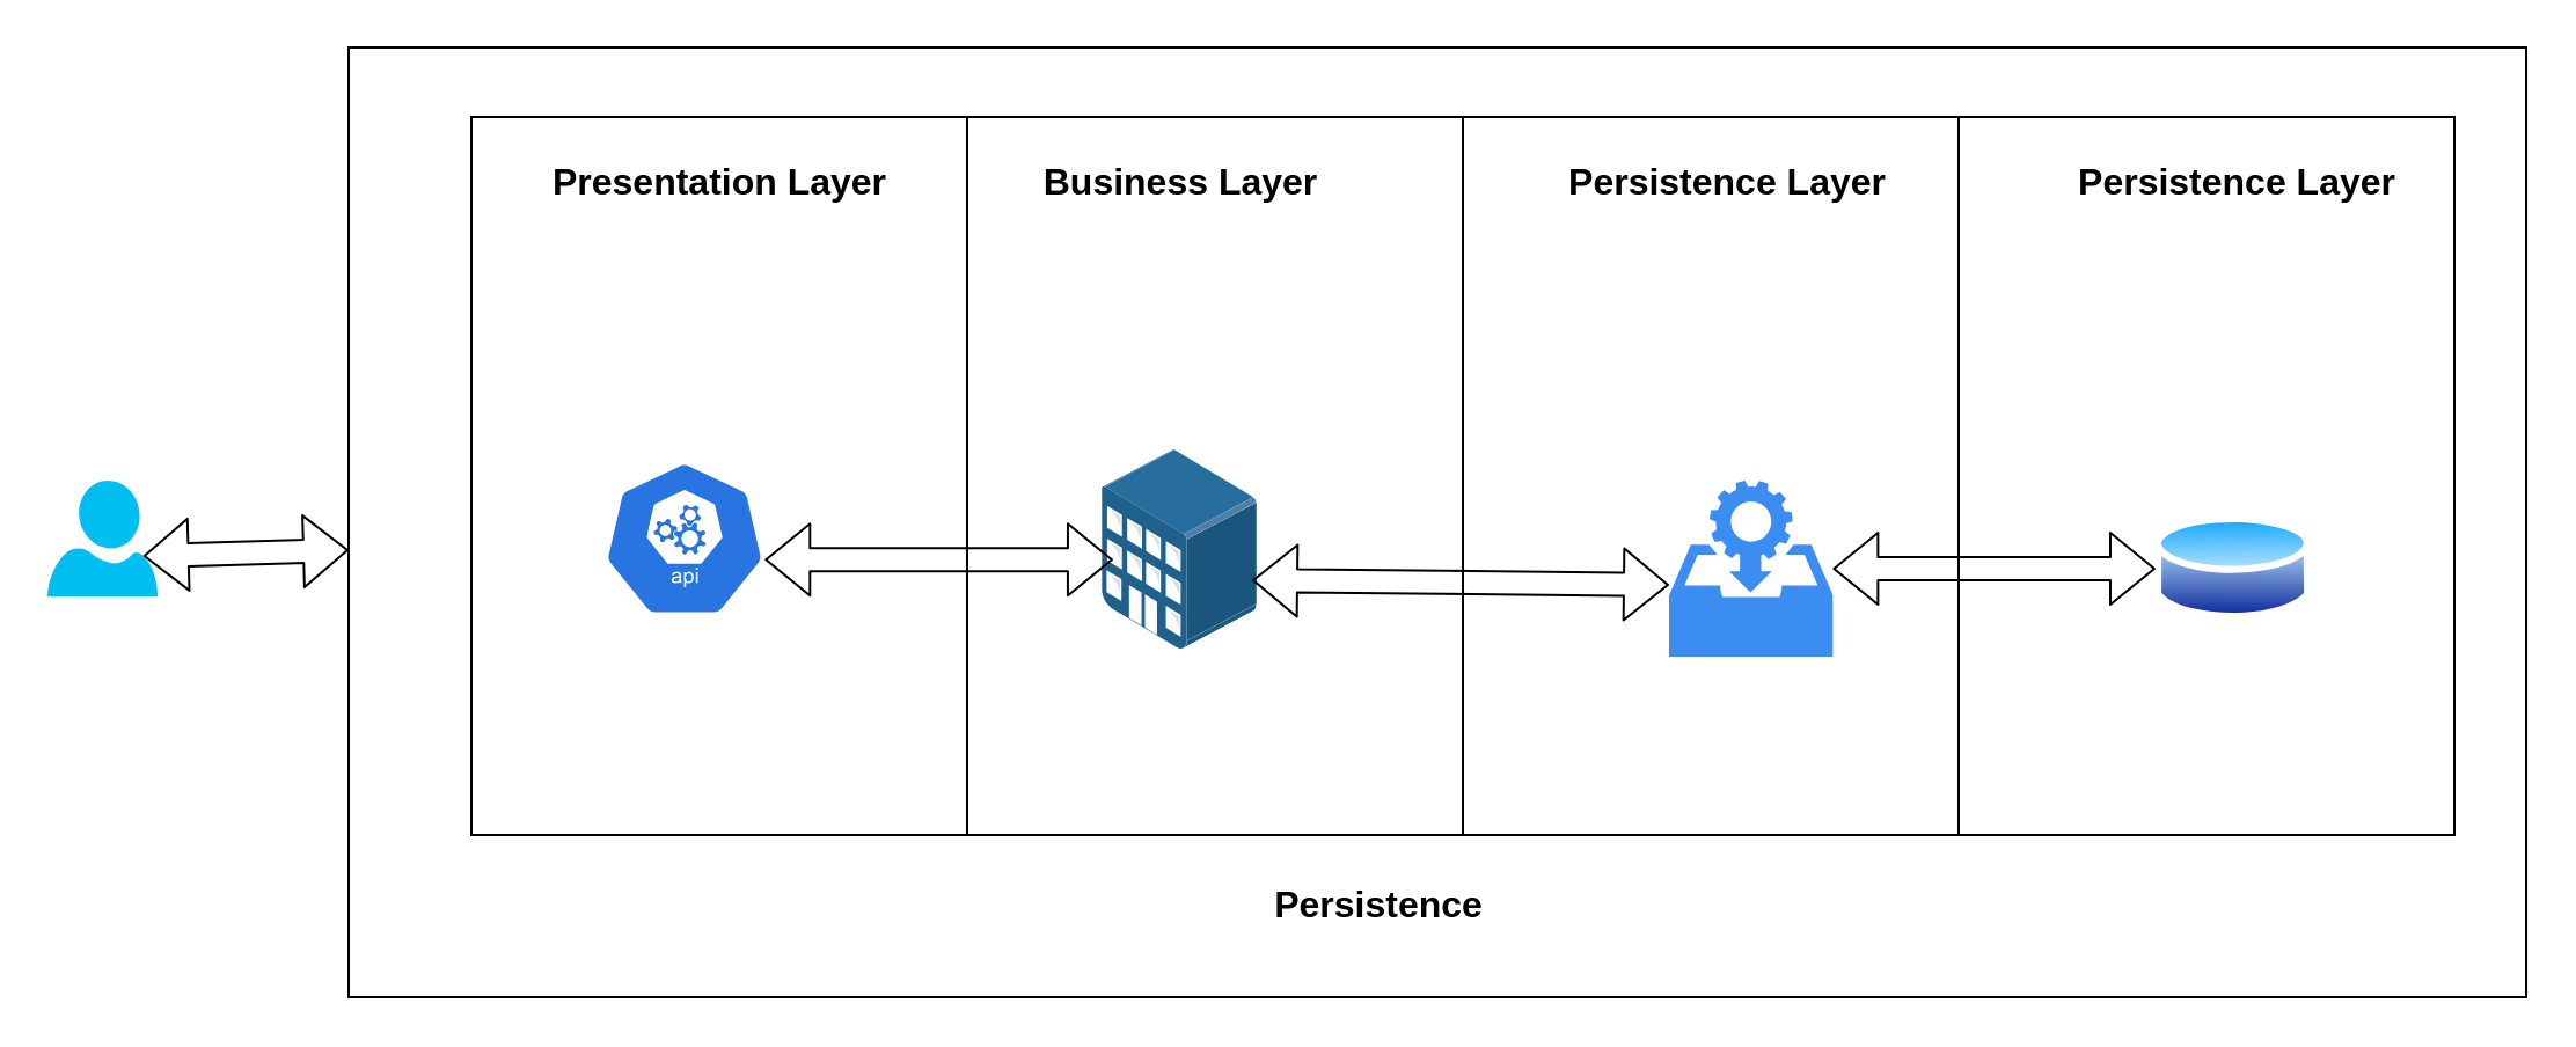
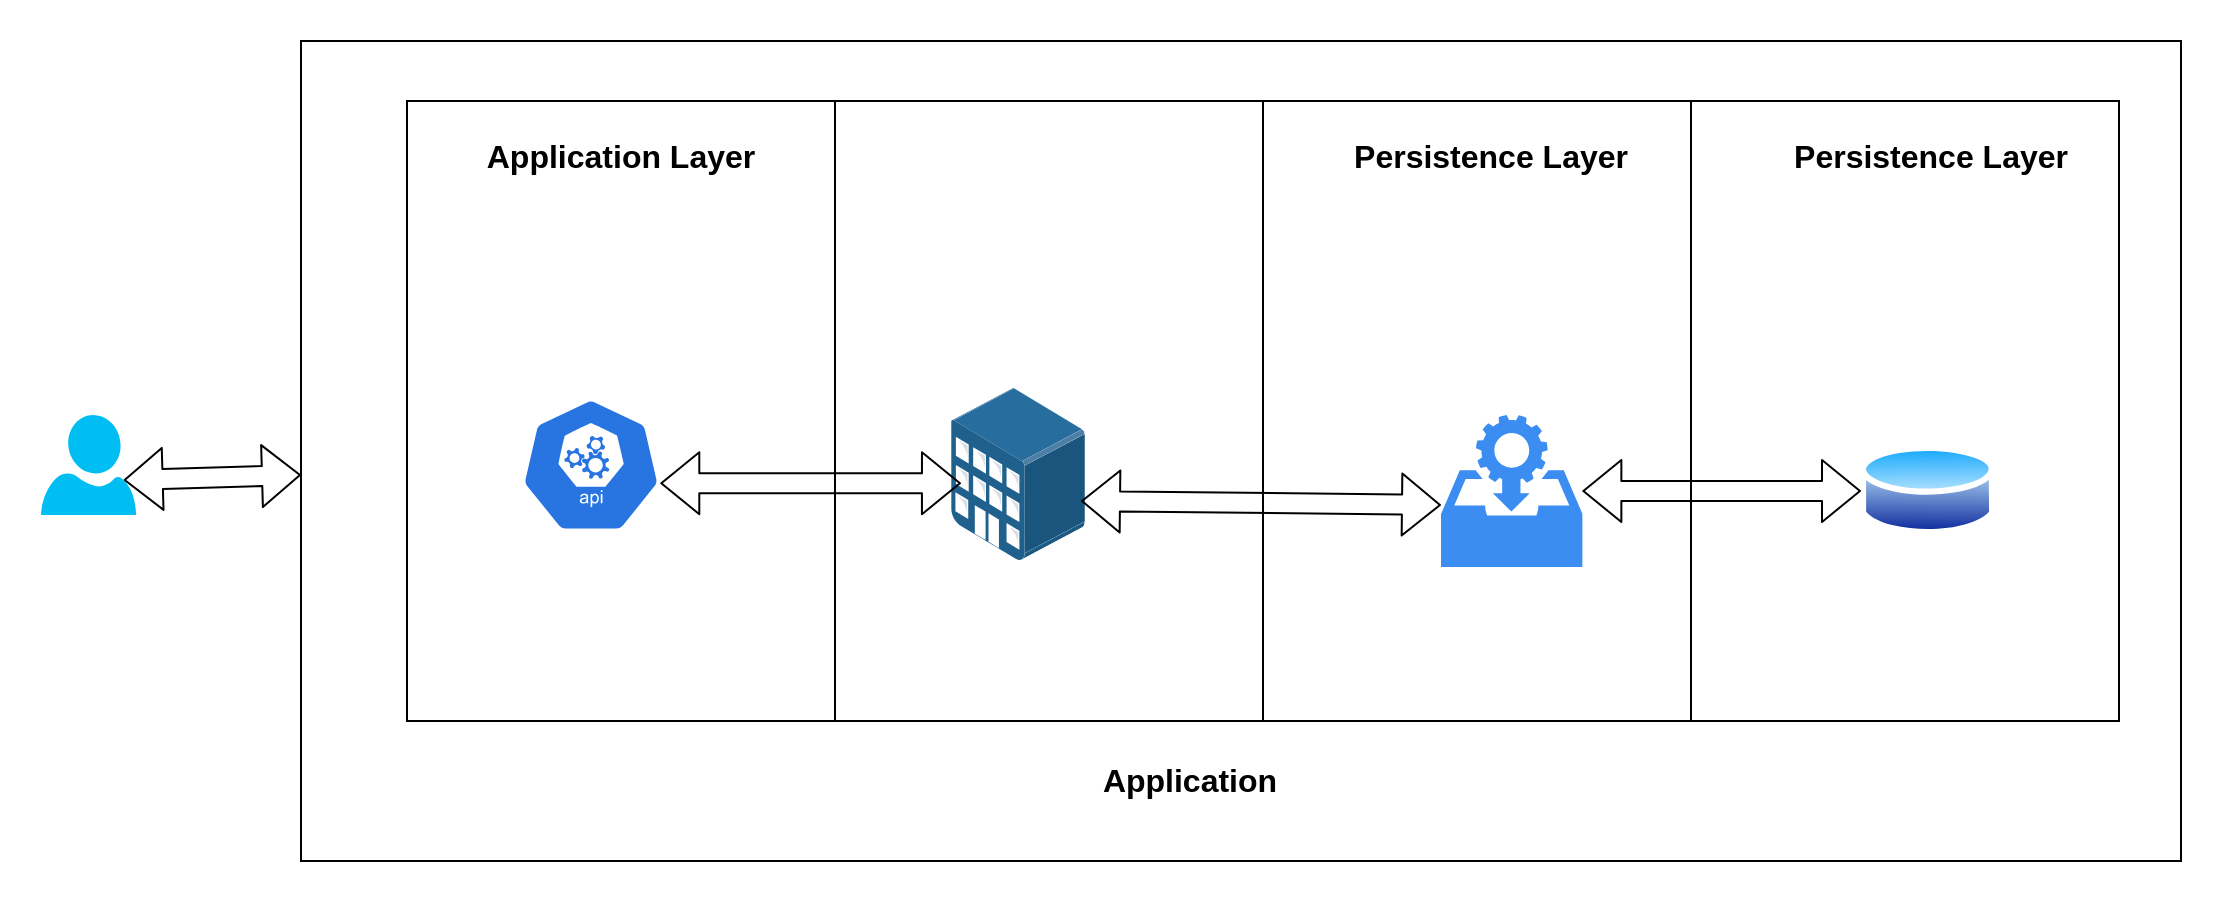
  <mxCell id="0" />
  <mxCell id="1" parent="0" />
  <mxCell id="2" value="" style="rounded=0;whiteSpace=wrap;html=1;fontSize=16;" vertex="1" parent="1"><mxGeometry x="150" y="20" width="940" height="410" as="geometry" /></mxCell>
  <mxCell id="3" value="" style="rounded=0;whiteSpace=wrap;html=1;fontSize=16;" vertex="1" parent="1"><mxGeometry x="845" y="50" width="214" height="310" as="geometry" /></mxCell>
  <mxCell id="4" value="" style="rounded=0;whiteSpace=wrap;html=1;fontSize=16;" vertex="1" parent="1"><mxGeometry x="631" y="50" width="214" height="310" as="geometry" /></mxCell>
  <mxCell id="5" value="" style="rounded=0;whiteSpace=wrap;html=1;fontSize=16;" vertex="1" parent="1"><mxGeometry x="417" y="50" width="214" height="310" as="geometry" /></mxCell>
  <mxCell id="6" value="" style="rounded=0;whiteSpace=wrap;html=1;fontSize=16;" vertex="1" parent="1"><mxGeometry x="203" y="50" width="214" height="310" as="geometry" /></mxCell>
  <mxCell id="7" value="" style="aspect=fixed;perimeter=ellipsePerimeter;html=1;align=center;shadow=0;dashed=0;spacingTop=3;image;image=img/lib/active_directory/database.svg;" vertex="1" parent="1"><mxGeometry x="930" y="220" width="67.56" height="50" as="geometry" /></mxCell>
- <mxCell id="8" value="Presentation Layer" style="text;html=1;align=center;verticalAlign=middle;resizable=0;points=[];autosize=1;fontStyle=1;fontSize=16;" vertex="1" parent="1"><mxGeometry x="230" y="68" width="160" height="20" as="geometry" /></mxCell>
+ <mxCell id="8" value="Application Layer" style="text;html=1;align=center;verticalAlign=middle;resizable=0;points=[];autosize=1;fontStyle=1;fontSize=16;" vertex="1" parent="1"><mxGeometry x="230" y="68" width="160" height="20" as="geometry" /></mxCell>
  <mxCell id="9" value="" style="html=1;dashed=0;whitespace=wrap;fillColor=#2875E2;strokeColor=#ffffff;points=[[0.005,0.63,0],[0.1,0.2,0],[0.9,0.2,0],[0.5,0,0],[0.995,0.63,0],[0.72,0.99,0],[0.5,1,0],[0.28,0.99,0]];shape=mxgraph.kubernetes.icon;prIcon=api" vertex="1" parent="1"><mxGeometry x="260" y="197" width="70" height="70" as="geometry" /></mxCell>
- <mxCell id="10" value="Business Layer" style="text;html=1;align=center;verticalAlign=middle;resizable=0;points=[];autosize=1;fontStyle=1;fontSize=16;" vertex="1" parent="1"><mxGeometry x="444" y="68" width="130" height="20" as="geometry" /></mxCell>
  <mxCell id="11" value="Persistence Layer" style="text;html=1;align=center;verticalAlign=middle;resizable=0;points=[];autosize=1;fontStyle=1;fontSize=16;" vertex="1" parent="1"><mxGeometry x="670" y="68" width="150" height="20" as="geometry" /></mxCell>
  <mxCell id="12" value="Persistence Layer" style="text;html=1;align=center;verticalAlign=middle;resizable=0;points=[];autosize=1;fontStyle=1;fontSize=16;" vertex="1" parent="1"><mxGeometry x="890" y="68" width="150" height="20" as="geometry" /></mxCell>
  <mxCell id="13" value="" style="points=[];aspect=fixed;html=1;align=center;shadow=0;dashed=0;image;image=img/lib/allied_telesis/buildings/Medium_Business_Building.svg;fontSize=16;" vertex="1" parent="1"><mxGeometry x="475.56" y="194" width="66.89" height="86" as="geometry" /></mxCell>
  <mxCell id="14" value="" style="shape=flexArrow;endArrow=classic;startArrow=classic;html=1;fontSize=16;exitX=0.995;exitY=0.63;exitDx=0;exitDy=0;exitPerimeter=0;entryX=0.066;entryY=0.548;entryDx=0;entryDy=0;entryPerimeter=0;" edge="1" parent="1" source="9" target="13"><mxGeometry width="50" height="50" relative="1" as="geometry"><mxPoint x="390" y="270" as="sourcePoint" /><mxPoint x="440" y="220" as="targetPoint" /></mxGeometry></mxCell>
  <mxCell id="15" value="" style="shape=flexArrow;endArrow=classic;startArrow=classic;html=1;fontSize=16;entryX=0;entryY=0.592;entryDx=0;entryDy=0;entryPerimeter=0;" edge="1" parent="1" target="20"><mxGeometry width="50" height="50" relative="1" as="geometry"><mxPoint x="540" y="250" as="sourcePoint" /><mxPoint x="650" y="250" as="targetPoint" /></mxGeometry></mxCell>
  <mxCell id="16" value="" style="shape=flexArrow;endArrow=classic;startArrow=classic;html=1;fontSize=16;entryX=0;entryY=0.5;entryDx=0;entryDy=0;" edge="1" parent="1" source="20" target="7"><mxGeometry width="50" height="50" relative="1" as="geometry"><mxPoint x="720.68" y="251" as="sourcePoint" /><mxPoint x="850" y="246" as="targetPoint" /></mxGeometry></mxCell>
  <mxCell id="17" value="" style="shape=flexArrow;endArrow=classic;startArrow=classic;html=1;fontSize=16;exitX=0.87;exitY=0.65;exitDx=0;exitDy=0;exitPerimeter=0;" edge="1" parent="1" source="19"><mxGeometry width="50" height="50" relative="1" as="geometry"><mxPoint x="90" y="237" as="sourcePoint" /><mxPoint x="150" y="237" as="targetPoint" /></mxGeometry></mxCell>
- <mxCell id="18" value="&lt;b&gt;Persistence&lt;/b&gt;" style="text;html=1;strokeColor=none;fillColor=none;align=center;verticalAlign=middle;whiteSpace=wrap;rounded=0;fontSize=16;" vertex="1" parent="1"><mxGeometry x="550" y="380" width="90" height="20" as="geometry" /></mxCell>
+ <mxCell id="18" value="&lt;b&gt;Application&lt;/b&gt;" style="text;html=1;strokeColor=none;fillColor=none;align=center;verticalAlign=middle;whiteSpace=wrap;rounded=0;fontSize=16;" vertex="1" parent="1"><mxGeometry x="550" y="380" width="90" height="20" as="geometry" /></mxCell>
  <mxCell id="19" value="" style="verticalLabelPosition=bottom;html=1;verticalAlign=top;align=center;strokeColor=none;fillColor=#00BEF2;shape=mxgraph.azure.user;fontSize=16;" vertex="1" parent="1"><mxGeometry x="20" y="207" width="47.5" height="50" as="geometry" /></mxCell>
  <mxCell id="20" value="" style="html=1;aspect=fixed;strokeColor=none;shadow=0;align=center;verticalAlign=top;fillColor=#3B8DF1;shape=mxgraph.gcp2.data_access;fontSize=16;" vertex="1" parent="1"><mxGeometry x="720" y="207" width="70.68" height="76" as="geometry" /></mxCell>
